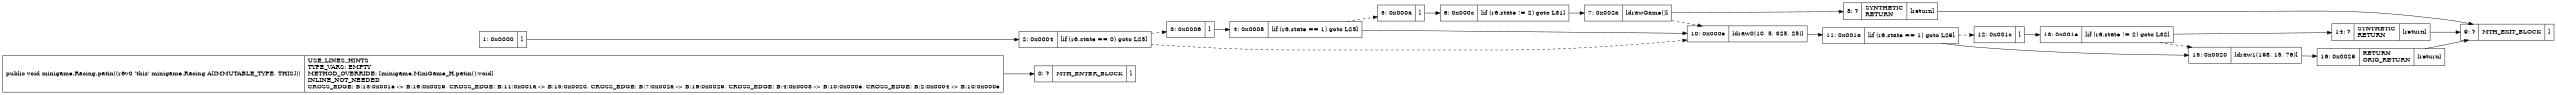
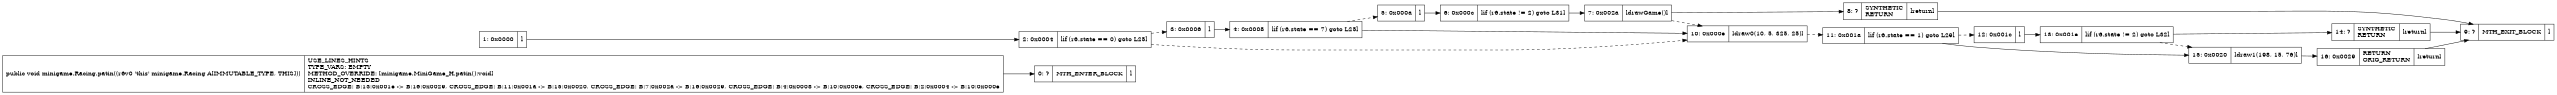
  digraph {
    rankdir=LR
    node [shape=record]
    n1 [label="{0\:\ ?|MTH_ENTER_BLOCK\l|l}"]
    n2 [label="{1\:\ 0x0000|l}"]
    n3 [label="{2\:\ 0x0004|lif (r6.state == 0) goto L25l}"]
    n4 [label="{3\:\ 0x0006|l}"]
    n5 [label="{10\:\ 0x000e|ldraw0(10, 5, 325, 25)l}"]
-   n6 [label="{4\:\ 0x0008|lif (r6.state == 1) goto L25l}"]
+   n6 [label="{4\:\ 0x0008|lif (r6.state == 7) goto L25l}"]
    n7 [label="{11\:\ 0x001a|lif (r6.state == 1) goto L29l}"]
    n8 [label="{5\:\ 0x000a|l}"]
    n9 [label="{6\:\ 0x000c|lif (r6.state != 2) goto L31l}"]
    n10 [label="{7\:\ 0x002a|ldrawGame()l}"]
    n11 [label="{8\:\ ?|SYNTHETIC\lRETURN\l|lreturnl}"]
    n12 [label="{9\:\ ?|MTH_EXIT_BLOCK\l|l}"]
    n13 [label="{12\:\ 0x001c|l}"]
    n14 [label="{15\:\ 0x0020|ldraw1(198, 15, 76)l}"]
    n15 [label="{13\:\ 0x001e|lif (r6.state != 2) goto L32l}"]
    n16 [label="{16\:\ 0x0029|RETURN\lORIG_RETURN\l|lreturnl}"]
    n17 [label="{14\:\ ?|SYNTHETIC\lRETURN\l|lreturnl}"]
    n18 [label="{public void minigame.Racing.patin((r6v0 'this' minigame.Racing A[IMMUTABLE_TYPE, THIS]))  | USE_LINES_HINTS\lTYPE_VARS: EMPTY\lMETHOD_OVERRIDE: [minigame.MiniGame_H.patin():void]\lINLINE_NOT_NEEDED\lCROSS_EDGE: B:13:0x001e \-\> B:16:0x0029, CROSS_EDGE: B:11:0x001a \-\> B:15:0x0020, CROSS_EDGE: B:7:0x002a \-\> B:16:0x0029, CROSS_EDGE: B:4:0x0008 \-\> B:10:0x000e, CROSS_EDGE: B:2:0x0004 \-\> B:10:0x000e\l}"]
    n2 -> n3
    n3 -> n4 [style=dashed]
    n3 -> n5 [style=dashed]
    n4 -> n6
-   n5 -> n7
+   n5 -> n7 [style=dashed]
    n6 -> n5
    n6 -> n8 [style=dashed]
    n7 -> n13 [style=dashed]
    n7 -> n14
    n8 -> n9
    n9 -> n10
    n10 -> n5 [style=dashed]
    n10 -> n11
    n11 -> n12
    n13 -> n15
    n14 -> n16
    n15 -> n14 [style=dashed]
    n15 -> n17
    n16 -> n12
    n17 -> n12
    n18 -> n1
  }
